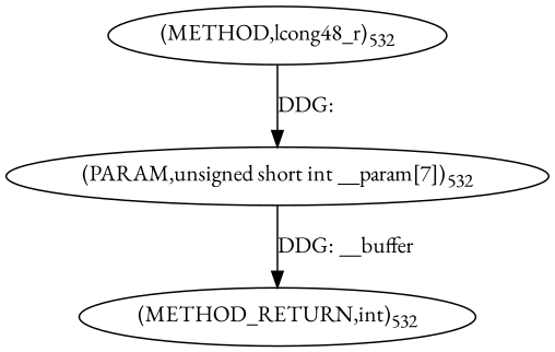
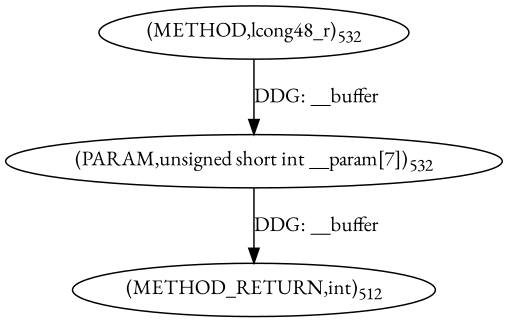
  digraph {
    fontname="EB Garamond"
    node [fontname="EB Garamond"]
    edge [fontname="EB Garamond"]
    n1 [label=<(METHOD,lcong48_r)<SUB>532</SUB>>]
    n2 [label=<(PARAM,unsigned short int __param[7])<SUB>532</SUB>>]
-   n3 [label=<(METHOD_RETURN,int)<SUB>532</SUB>>]
-   n1 -> n2 [label="DDG: "]
+   n3 [label=<(METHOD_RETURN,int)<SUB>512</SUB>>]
+   n1 -> n2 [label="DDG: __buffer"]
    n2 -> n3 [label="DDG: __buffer"]
  }
